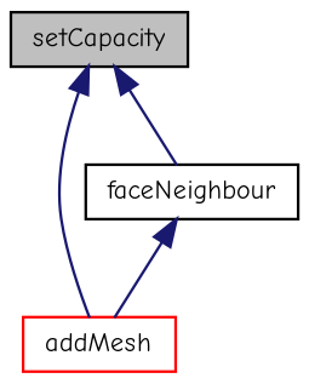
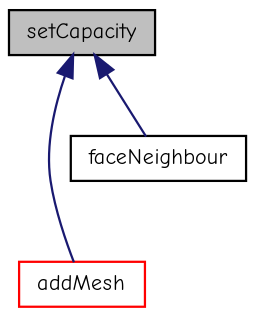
  digraph {
    fontname="Comic Neue"
    rankdir=TB
    node [color=black fontname="Comic Neue" fontsize=10 shape=record]
    edge [color=midnightblue dir=back fontname="Comic Neue" fontsize=10 labelfontname=Helvetica labelfontsize=10 style=solid]
    n1 [fillcolor=grey75 fontcolor=black height=0.2 label=setCapacity style=filled width=0.4]
    n2 [color=red height=0.2 label=addMesh width=0.4]
    n3 [height=0.2 label=faceNeighbour width=0.4]
    n1 -> n2
    n1 -> n3
-   n3 -> n2
  }
